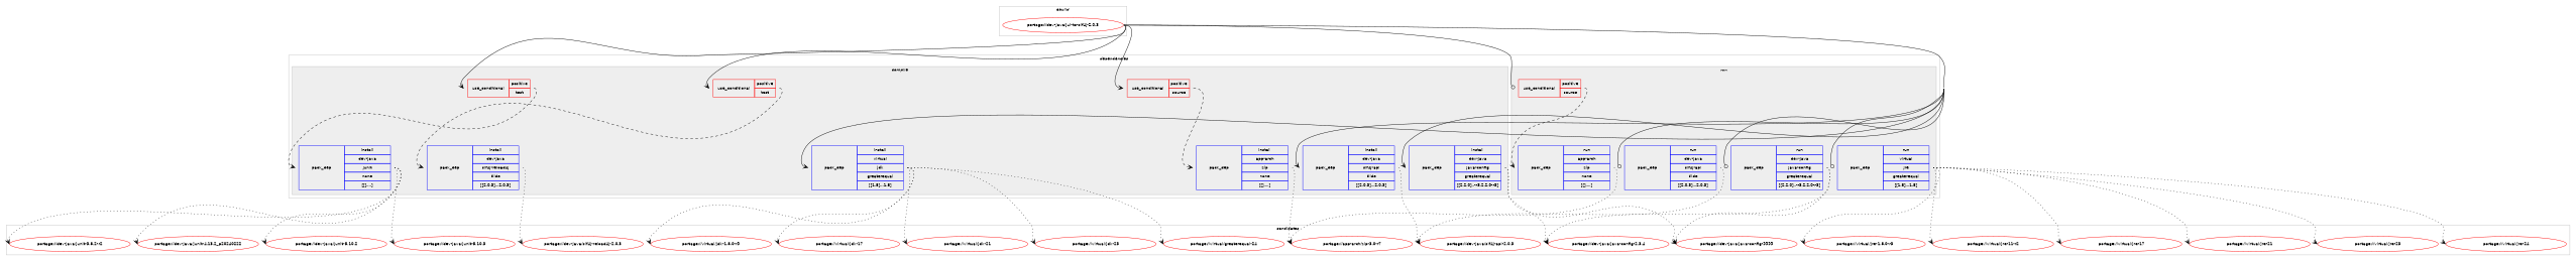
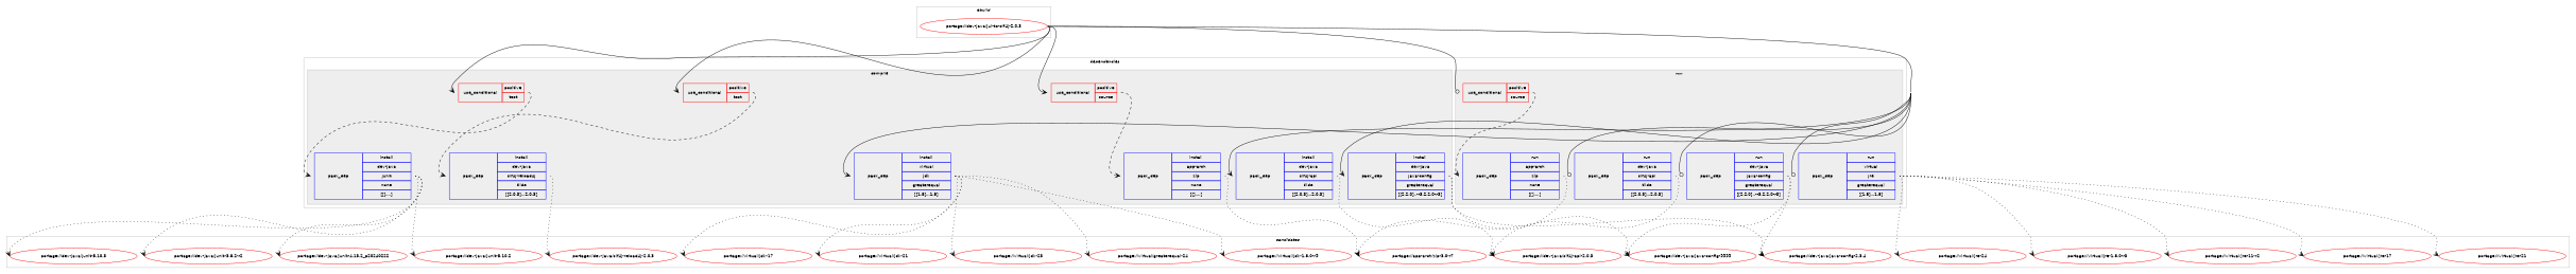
  digraph {
    compound=true
    concentrate=true
    fontname=Helvetica
    fontsize=10
    newrank=true
    rankdir=TB
    ranksep=1.5
    node [color=red fontname=Helvetica fontsize=10]
    edge [arrowhead=vee headport=w style=dotted tailport=e weight=100]
    n1 [label="portage://dev-java/jul-to-slf4j-2.0.3" width=4]
    n2 [color=blue label=<<TABLE BORDER="0" CELLBORDER="1" CELLSPACING="0" CELLPADDING="4" WIDTH="220"><TR><TD ROWSPAN="6" CELLPADDING="30">pack_dep</TD></TR><TR><TD WIDTH="110">install</TD></TR><TR><TD>app-arch</TD></TR><TR><TD>zip</TD></TR><TR><TD>none</TD></TR><TR><TD>[[],,,,]</TD></TR></TABLE>> shape=none]
    n3 [label=<<TABLE BORDER="0" CELLBORDER="1" CELLSPACING="0" CELLPADDING="4"><TR><TD ROWSPAN="3" CELLPADDING="10">use_conditional</TD></TR><TR><TD>positive</TD></TR><TR><TD>source</TD></TR></TABLE>> shape=none]
    n4 [color=blue label=<<TABLE BORDER="0" CELLBORDER="1" CELLSPACING="0" CELLPADDING="4" WIDTH="220"><TR><TD ROWSPAN="6" CELLPADDING="30">pack_dep</TD></TR><TR><TD WIDTH="110">install</TD></TR><TR><TD>dev-java</TD></TR><TR><TD>junit</TD></TR><TR><TD>none</TD></TR><TR><TD>[[],,,,]</TD></TR></TABLE>> shape=none]
    n5 [label=<<TABLE BORDER="0" CELLBORDER="1" CELLSPACING="0" CELLPADDING="4"><TR><TD ROWSPAN="3" CELLPADDING="10">use_conditional</TD></TR><TR><TD>positive</TD></TR><TR><TD>test</TD></TR></TABLE>> shape=none]
    n6 [color=blue label=<<TABLE BORDER="0" CELLBORDER="1" CELLSPACING="0" CELLPADDING="4" WIDTH="220"><TR><TD ROWSPAN="6" CELLPADDING="30">pack_dep</TD></TR><TR><TD WIDTH="110">install</TD></TR><TR><TD>dev-java</TD></TR><TR><TD>slf4j-reload4j</TD></TR><TR><TD>tilde</TD></TR><TR><TD>[[2,0,3],,,2.0.3]</TD></TR></TABLE>> shape=none]
    n7 [label=<<TABLE BORDER="0" CELLBORDER="1" CELLSPACING="0" CELLPADDING="4"><TR><TD ROWSPAN="3" CELLPADDING="10">use_conditional</TD></TR><TR><TD>positive</TD></TR><TR><TD>test</TD></TR></TABLE>> shape=none]
    n8 [color=blue label=<<TABLE BORDER="0" CELLBORDER="1" CELLSPACING="0" CELLPADDING="4" WIDTH="220"><TR><TD ROWSPAN="6" CELLPADDING="30">pack_dep</TD></TR><TR><TD WIDTH="110">install</TD></TR><TR><TD>dev-java</TD></TR><TR><TD>java-config</TD></TR><TR><TD>greaterequal</TD></TR><TR><TD>[[2,2,0],,-r3,2.2.0-r3]</TD></TR></TABLE>> shape=none]
    n9 [color=blue label=<<TABLE BORDER="0" CELLBORDER="1" CELLSPACING="0" CELLPADDING="4" WIDTH="220"><TR><TD ROWSPAN="6" CELLPADDING="30">pack_dep</TD></TR><TR><TD WIDTH="110">install</TD></TR><TR><TD>dev-java</TD></TR><TR><TD>slf4j-api</TD></TR><TR><TD>tilde</TD></TR><TR><TD>[[2,0,3],,,2.0.3]</TD></TR></TABLE>> shape=none]
    n10 [color=blue label=<<TABLE BORDER="0" CELLBORDER="1" CELLSPACING="0" CELLPADDING="4" WIDTH="220"><TR><TD ROWSPAN="6" CELLPADDING="30">pack_dep</TD></TR><TR><TD WIDTH="110">install</TD></TR><TR><TD>virtual</TD></TR><TR><TD>jdk</TD></TR><TR><TD>greaterequal</TD></TR><TR><TD>[[1,8],,,1.8]</TD></TR></TABLE>> shape=none]
    n11 [color=blue label=<<TABLE BORDER="0" CELLBORDER="1" CELLSPACING="0" CELLPADDING="4" WIDTH="220"><TR><TD ROWSPAN="6" CELLPADDING="30">pack_dep</TD></TR><TR><TD WIDTH="110">run</TD></TR><TR><TD>app-arch</TD></TR><TR><TD>zip</TD></TR><TR><TD>none</TD></TR><TR><TD>[[],,,,]</TD></TR></TABLE>> shape=none]
    n12 [label=<<TABLE BORDER="0" CELLBORDER="1" CELLSPACING="0" CELLPADDING="4"><TR><TD ROWSPAN="3" CELLPADDING="10">use_conditional</TD></TR><TR><TD>positive</TD></TR><TR><TD>source</TD></TR></TABLE>> shape=none]
    n13 [color=blue label=<<TABLE BORDER="0" CELLBORDER="1" CELLSPACING="0" CELLPADDING="4" WIDTH="220"><TR><TD ROWSPAN="6" CELLPADDING="30">pack_dep</TD></TR><TR><TD WIDTH="110">run</TD></TR><TR><TD>dev-java</TD></TR><TR><TD>java-config</TD></TR><TR><TD>greaterequal</TD></TR><TR><TD>[[2,2,0],,-r3,2.2.0-r3]</TD></TR></TABLE>> shape=none]
    n14 [color=blue label=<<TABLE BORDER="0" CELLBORDER="1" CELLSPACING="0" CELLPADDING="4" WIDTH="220"><TR><TD ROWSPAN="6" CELLPADDING="30">pack_dep</TD></TR><TR><TD WIDTH="110">run</TD></TR><TR><TD>dev-java</TD></TR><TR><TD>slf4j-api</TD></TR><TR><TD>tilde</TD></TR><TR><TD>[[2,0,3],,,2.0.3]</TD></TR></TABLE>> shape=none]
    n15 [color=blue label=<<TABLE BORDER="0" CELLBORDER="1" CELLSPACING="0" CELLPADDING="4" WIDTH="220"><TR><TD ROWSPAN="6" CELLPADDING="30">pack_dep</TD></TR><TR><TD WIDTH="110">run</TD></TR><TR><TD>virtual</TD></TR><TR><TD>jre</TD></TR><TR><TD>greaterequal</TD></TR><TR><TD>[[1,8],,,1.8]</TD></TR></TABLE>> shape=none]
    n16 [label="portage://app-arch/zip-3.0-r7" width=4]
    n17 [label="portage://dev-java/junit-5.10.3" width=4]
    n18 [label="portage://dev-java/junit-5.10.2" width=4]
    n19 [label="portage://dev-java/junit-4.13.2_p20240222" width=4]
    n20 [label="portage://dev-java/junit-3.8.2-r2" width=4]
    n21 [label="portage://dev-java/slf4j-reload4j-2.0.3" width=4]
    n22 [label="portage://dev-java/java-config-9999" width=4]
    n23 [label="portage://dev-java/java-config-2.3.4" width=4]
    n24 [label="portage://dev-java/slf4j-api-2.0.3" width=4]
    n25 [label="portage://virtual/greaterequal-24" width=4]
    n26 [label="portage://virtual/jdk-23" width=4]
    n27 [label="portage://virtual/jdk-21" width=4]
    n28 [label="portage://virtual/jdk-17" width=4]
    n29 [label="portage://virtual/jdk-1.8.0-r9" width=4]
    n30 [label="portage://virtual/jre-24" width=4]
-   n31 [label="portage://virtual/jre-23" width=4]
    n32 [label="portage://virtual/jre-21" width=4]
    n33 [label="portage://virtual/jre-17" width=4]
    n34 [label="portage://virtual/jre-11-r2" width=4]
    n35 [label="portage://virtual/jre-1.8.0-r3" width=4]
    subgraph cluster_1 {
      color=gray
      label=<<i>ebuild</i>>
      n1
    }
    subgraph cluster_2 {
      color=gray
      label=<<i>dependencies</i>>
      subgraph cluster_3 {
        color=gray
        fillcolor="#eeeeee"
        label=<<i>compile</i>>
        style=filled
        subgraph sub_4 {
          color=gray
          fillcolor="#eeeeee"
          label=<<i>compile</i>>
          style=filled
          n3
          subgraph sub_5 {
            color=gray
            fillcolor="#eeeeee"
            label=<<i>compile</i>>
            style=filled
            n2
          }
        }
        subgraph sub_6 {
          color=gray
          fillcolor="#eeeeee"
          label=<<i>compile</i>>
          style=filled
          n5
          subgraph sub_7 {
            color=gray
            fillcolor="#eeeeee"
            label=<<i>compile</i>>
            style=filled
            n4
          }
        }
        subgraph sub_8 {
          color=gray
          fillcolor="#eeeeee"
          label=<<i>compile</i>>
          style=filled
          n7
          subgraph sub_9 {
            color=gray
            fillcolor="#eeeeee"
            label=<<i>compile</i>>
            style=filled
            n6
          }
        }
        subgraph sub_10 {
          color=gray
          fillcolor="#eeeeee"
          label=<<i>compile</i>>
          style=filled
          n8
        }
        subgraph sub_11 {
          color=gray
          fillcolor="#eeeeee"
          label=<<i>compile</i>>
          style=filled
          n9
        }
        subgraph sub_12 {
          color=gray
          fillcolor="#eeeeee"
          label=<<i>compile</i>>
          style=filled
          n10
        }
      }
      subgraph cluster_13 {
        color=gray
        fillcolor="#eeeeee"
        label=<<i>run</i>>
        style=filled
        subgraph sub_14 {
          color=gray
          fillcolor="#eeeeee"
          label=<<i>run</i>>
          style=filled
          n12
          subgraph sub_15 {
            color=gray
            fillcolor="#eeeeee"
            label=<<i>run</i>>
            style=filled
            n11
          }
        }
        subgraph sub_16 {
          color=gray
          fillcolor="#eeeeee"
          label=<<i>run</i>>
          style=filled
          n13
        }
        subgraph sub_17 {
          color=gray
          fillcolor="#eeeeee"
          label=<<i>run</i>>
          style=filled
          n14
        }
        subgraph sub_18 {
          color=gray
          fillcolor="#eeeeee"
          label=<<i>run</i>>
          style=filled
          n15
        }
      }
      subgraph cluster_19 {
        color=gray
        fillcolor="#eeeeee"
        label=<<i>compile and run</i>>
        style=filled
      }
    }
    subgraph cluster_20 {
      color=gray
      label=<<i>candidates</i>>
      rank=same
      subgraph sub_21 {
        color=black
        label=<<i>candidates</i>>
        nodesep=1
        rank=same
        n16
      }
      subgraph sub_22 {
        color=black
        label=<<i>candidates</i>>
        nodesep=1
        rank=same
        n17
        n18
        n19
        n20
      }
      subgraph sub_23 {
        color=black
        label=<<i>candidates</i>>
        nodesep=1
        rank=same
        n21
      }
      subgraph sub_24 {
        color=black
        label=<<i>candidates</i>>
        nodesep=1
        rank=same
        n22
        n23
      }
      subgraph sub_25 {
        color=black
        label=<<i>candidates</i>>
        nodesep=1
        rank=same
        n24
      }
      subgraph sub_26 {
        color=black
        label=<<i>candidates</i>>
        nodesep=1
        rank=same
        n25
        n26
        n27
        n28
        n29
      }
      subgraph sub_27 {
        color=black
        label=<<i>candidates</i>>
        nodesep=1
        rank=same
        n16
      }
      subgraph sub_28 {
        color=black
        label=<<i>candidates</i>>
        nodesep=1
        rank=same
        n22
        n23
      }
      subgraph sub_29 {
        color=black
        label=<<i>candidates</i>>
        nodesep=1
        rank=same
        n24
      }
      subgraph sub_30 {
        color=black
        label=<<i>candidates</i>>
        nodesep=1
        rank=same
        n30
-       n31
        n32
        n33
        n34
        n35
      }
    }
    n1 -> n3 [style=solid weight=20]
    n1 -> n5 [style=solid weight=20]
    n1 -> n7 [style=solid weight=20]
    n1 -> n8 [style=solid weight=20]
    n1 -> n9 [style=solid weight=20]
    n1 -> n10 [style=solid weight=20]
    n1 -> n12 [arrowhead=odot style=solid weight=20]
    n1 -> n13 [arrowhead=odot style=solid weight=20]
    n1 -> n14 [arrowhead=odot style=solid weight=20]
    n1 -> n15 [arrowhead=odot style=solid weight=20]
    n2 -> n16
    n3 -> n2 [style=dashed weight=20]
    n4 -> n17
    n4 -> n18
    n4 -> n19
    n4 -> n20
    n5 -> n4 [style=dashed weight=20]
    n6 -> n21
    n7 -> n6 [style=dashed weight=20]
    n8 -> n22
    n8 -> n23
    n9 -> n24
    n10 -> n25
    n10 -> n26
    n10 -> n27
    n10 -> n28
    n10 -> n29
    n11 -> n16
    n12 -> n11 [style=dashed weight=20]
    n13 -> n22
    n13 -> n23
    n14 -> n24
    n15 -> n30
-   n15 -> n31
    n15 -> n32
    n15 -> n33
    n15 -> n34
    n15 -> n35
  }
